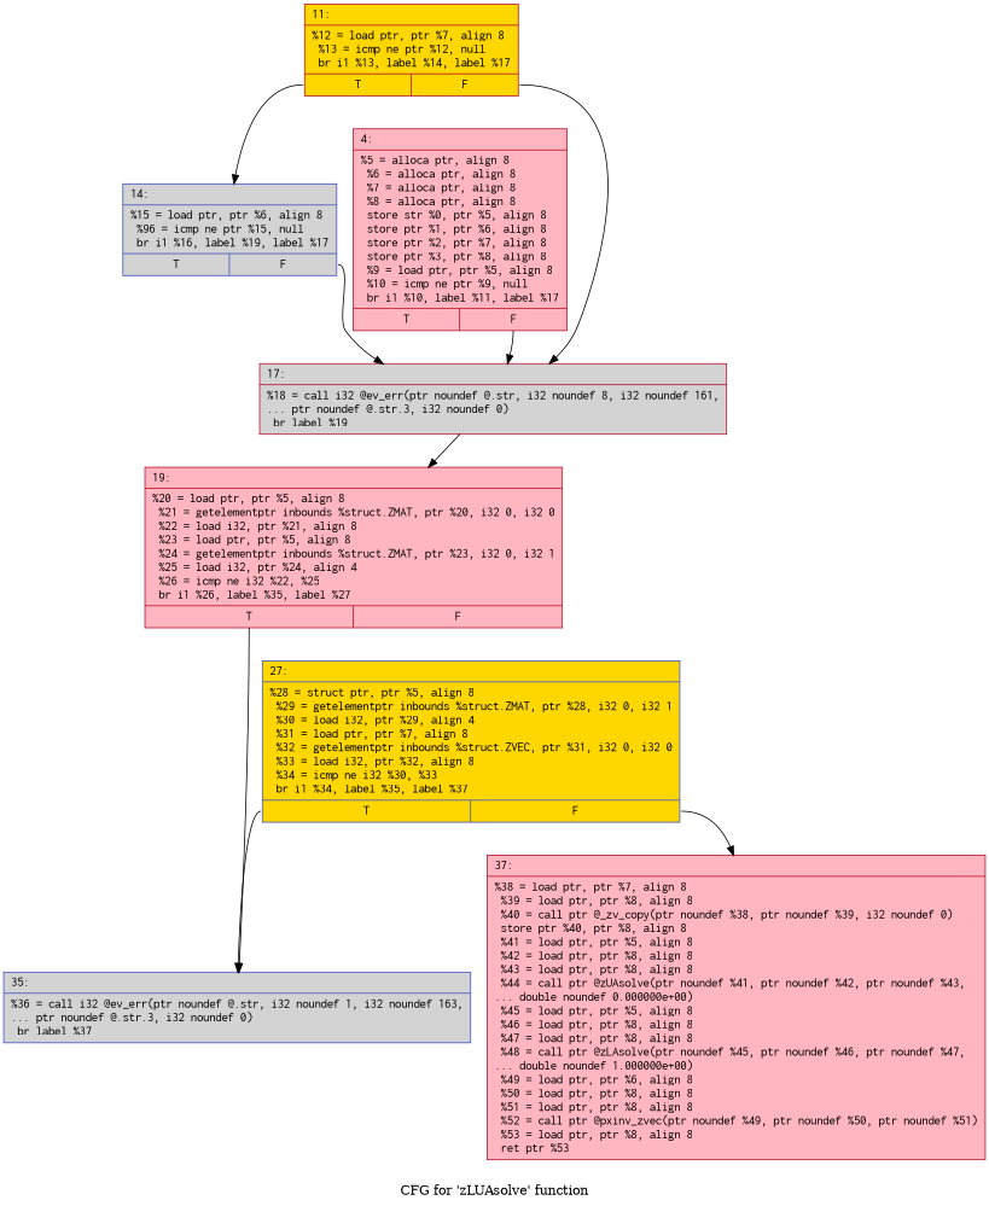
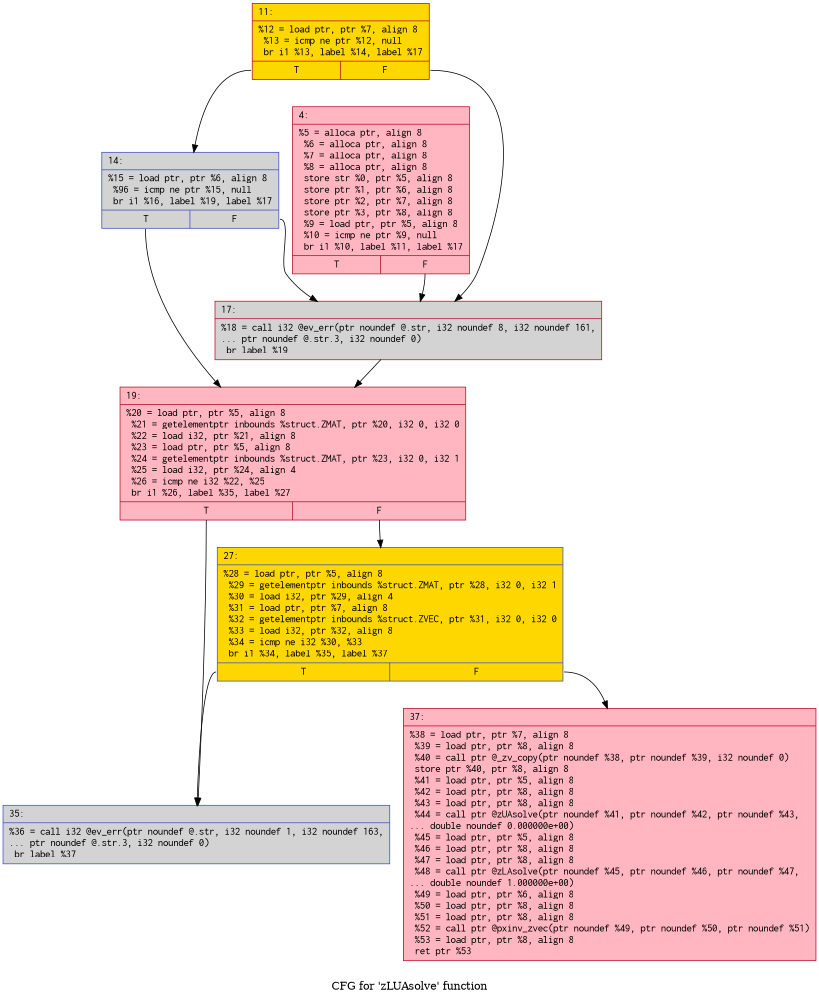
  digraph {
    label="CFG for 'zLUAsolve' function"
    node [color="#b70d28ff" fillcolor=lightpink fontname=Courier shape=record style=filled]
    edge [tailport=s1]
    n1 [label="{4:\l|  %5 = alloca ptr, align 8\l  %6 = alloca ptr, align 8\l  %7 = alloca ptr, align 8\l  %8 = alloca ptr, align 8\l  store str %0, ptr %5, align 8\l  store ptr %1, ptr %6, align 8\l  store ptr %2, ptr %7, align 8\l  store ptr %3, ptr %8, align 8\l  %9 = load ptr, ptr %5, align 8\l  %10 = icmp ne ptr %9, null\l  br i1 %10, label %11, label %17\l|{<s0>T|<s1>F}}"]
    n2 [fillcolor=lightgrey label="{17:\l|  %18 = call i32 @ev_err(ptr noundef @.str, i32 noundef 8, i32 noundef 161,\l... ptr noundef @.str.3, i32 noundef 0)\l  br label %19\l}"]
    n3 [fillcolor=gold label="{11:\l|  %12 = load ptr, ptr %7, align 8\l  %13 = icmp ne ptr %12, null\l  br i1 %13, label %14, label %17\l|{<s0>T|<s1>F}}"]
    n4 [color="#3d50c3ff" fillcolor=lightgrey label="{14:\l|  %15 = load ptr, ptr %6, align 8\l  %96 = icmp ne ptr %15, null\l  br i1 %16, label %19, label %17\l|{<s0>T|<s1>F}}"]
    n5 [label="{19:\l|  %20 = load ptr, ptr %5, align 8\l  %21 = getelementptr inbounds %struct.ZMAT, ptr %20, i32 0, i32 0\l  %22 = load i32, ptr %21, align 8\l  %23 = load ptr, ptr %5, align 8\l  %24 = getelementptr inbounds %struct.ZMAT, ptr %23, i32 0, i32 1\l  %25 = load i32, ptr %24, align 4\l  %26 = icmp ne i32 %22, %25\l  br i1 %26, label %35, label %27\l|{<s0>T|<s1>F}}"]
    n6 [color="#3d50c3ff" fillcolor=lightgrey label="{35:\l|  %36 = call i32 @ev_err(ptr noundef @.str, i32 noundef 1, i32 noundef 163,\l... ptr noundef @.str.3, i32 noundef 0)\l  br label %37\l}"]
-   n7 [color="#3d50c3ff" fillcolor=gold label="{27:\l|  %28 = struct ptr, ptr %5, align 8\l  %29 = getelementptr inbounds %struct.ZMAT, ptr %28, i32 0, i32 1\l  %30 = load i32, ptr %29, align 4\l  %31 = load ptr, ptr %7, align 8\l  %32 = getelementptr inbounds %struct.ZVEC, ptr %31, i32 0, i32 0\l  %33 = load i32, ptr %32, align 8\l  %34 = icmp ne i32 %30, %33\l  br i1 %34, label %35, label %37\l|{<s0>T|<s1>F}}"]
+   n7 [color="#3d50c3ff" fillcolor=gold label="{27:\l|  %28 = load ptr, ptr %5, align 8\l  %29 = getelementptr inbounds %struct.ZMAT, ptr %28, i32 0, i32 1\l  %30 = load i32, ptr %29, align 4\l  %31 = load ptr, ptr %7, align 8\l  %32 = getelementptr inbounds %struct.ZVEC, ptr %31, i32 0, i32 0\l  %33 = load i32, ptr %32, align 8\l  %34 = icmp ne i32 %30, %33\l  br i1 %34, label %35, label %37\l|{<s0>T|<s1>F}}"]
    n8 [label="{37:\l|  %38 = load ptr, ptr %7, align 8\l  %39 = load ptr, ptr %8, align 8\l  %40 = call ptr @_zv_copy(ptr noundef %38, ptr noundef %39, i32 noundef 0)\l  store ptr %40, ptr %8, align 8\l  %41 = load ptr, ptr %5, align 8\l  %42 = load ptr, ptr %8, align 8\l  %43 = load ptr, ptr %8, align 8\l  %44 = call ptr @zUAsolve(ptr noundef %41, ptr noundef %42, ptr noundef %43,\l... double noundef 0.000000e+00)\l  %45 = load ptr, ptr %5, align 8\l  %46 = load ptr, ptr %8, align 8\l  %47 = load ptr, ptr %8, align 8\l  %48 = call ptr @zLAsolve(ptr noundef %45, ptr noundef %46, ptr noundef %47,\l... double noundef 1.000000e+00)\l  %49 = load ptr, ptr %6, align 8\l  %50 = load ptr, ptr %8, align 8\l  %51 = load ptr, ptr %8, align 8\l  %52 = call ptr @pxinv_zvec(ptr noundef %49, ptr noundef %50, ptr noundef %51)\l  %53 = load ptr, ptr %8, align 8\l  ret ptr %53\l}"]
    n1 -> n2
    n2 -> n5 [tailport=s0]
    n3 -> n2
    n3 -> n4 [tailport=s0]
    n4 -> n2
+   n4 -> n5 [tailport=s0]
    n5 -> n6 [tailport=s0]
+   n5 -> n7
    n7 -> n6 [tailport=s0]
    n7 -> n8
  }
